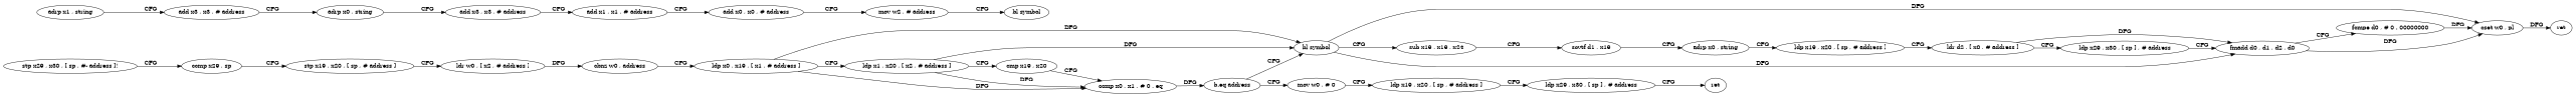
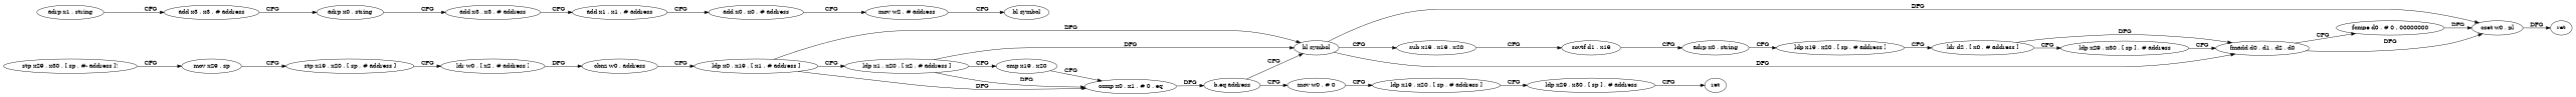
  digraph {
    rankdir=LR
    n1 [label="stp x29 , x30 , [ sp , #- address ]!"]
-   n2 [label="ccmp x29 , sp"]
+   n2 [label="mov x29 , sp"]
    n3 [label="stp x19 , x20 , [ sp , # address ]"]
    n4 [label="ldr w0 , [ x2 , # address ]"]
    n5 [label="cbnz w0 , address"]
    n6 [label="ldp x0 , x19 , [ x1 , # address ]"]
    n7 [label="ldp x1 , x20 , [ x2 , # address ]"]
    n8 [label="ccmp x0 , x1 , # 0 , eq"]
    n9 [label="bl symbol"]
    n10 [label="adrp x1 , string"]
    n11 [label="add x3 , x3 , # address"]
    n12 [label="cmp x19 , x20"]
    n13 [label="b.eq address"]
-   n14 [label="sub x19 , x19 , x24"]
+   n14 [label="sub x19 , x19 , x20"]
    n15 [label="fmadd d0 , d1 , d2 , d0"]
    n16 [label="cset w0 , pl"]
    n17 [label="adrp x0 , string"]
    n18 [label="add x3 , x3 , # address"]
    n19 [label="add x1 , x1 , # address"]
    n20 [label="add x0 , x0 , # address"]
    n21 [label="mov w2 , # address"]
    n22 [label="bl symbol"]
    n23 [label="mov w0 , # 0"]
    n24 [label="ldp x19 , x20 , [ sp , # address ]"]
    n25 [label="ldp x29 , x30 , [ sp ] , # address"]
    n26 [label="scvtf d1 , x19"]
    n27 [label="fcmpe d0 , # 0 . 00000000"]
    n28 [label=ret]
    n29 [label=ret]
    n30 [label="adrp x0 , string"]
    n31 [label="ldp x19 , x20 , [ sp , # address ]"]
    n32 [label="ldr d2 , [ x0 , # address ]"]
    n33 [label="ldp x29 , x30 , [ sp ] , # address"]
    n1 -> n2 [label=CFG]
    n2 -> n3 [label=CFG]
    n3 -> n4 [label=CFG]
    n4 -> n5 [label=DFG]
    n5 -> n6 [label=CFG]
    n6 -> n7 [label=CFG]
    n6 -> n8 [label=DFG]
    n6 -> n9 [label=DFG]
    n7 -> n8 [label=DFG]
    n7 -> n9 [label=DFG]
    n7 -> n12 [label=CFG]
    n8 -> n13 [label=DFG]
    n9 -> n14 [label=CFG]
    n9 -> n15 [label=DFG]
    n9 -> n16 [label=DFG]
    n10 -> n11 [label=CFG]
    n11 -> n17 [label=CFG]
    n12 -> n8 [label=CFG]
    n13 -> n9 [label=CFG]
    n13 -> n23 [label=CFG]
    n14 -> n26 [label=CFG]
    n15 -> n16 [label=DFG]
    n15 -> n27 [label=CFG]
    n16 -> n28 [label=DFG]
    n17 -> n18 [label=CFG]
    n18 -> n19 [label=CFG]
    n19 -> n20 [label=CFG]
    n20 -> n21 [label=CFG]
    n21 -> n22 [label=CFG]
    n23 -> n24 [label=CFG]
    n24 -> n25 [label=CFG]
    n25 -> n29 [label=CFG]
    n26 -> n30 [label=CFG]
    n27 -> n16 [label=DFG]
    n30 -> n31 [label=CFG]
    n31 -> n32 [label=CFG]
    n32 -> n15 [label=DFG]
    n32 -> n33 [label=CFG]
    n33 -> n15 [label=CFG]
  }
